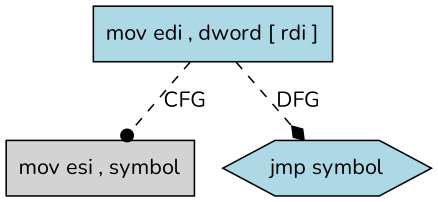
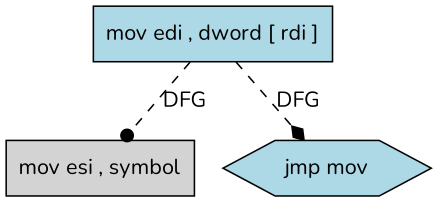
  digraph {
    fontname=Nunito
    node [fillcolor=lightblue fontname=Nunito shape=box style=filled]
    edge [fontname=Nunito style=dashed]
    n1 [label="mov edi , dword [ rdi ]"]
    n2 [fillcolor=lightgrey label="mov esi , symbol"]
-   n3 [label="jmp symbol" shape=hexagon]
-   n1 -> n2 [arrowhead=dot label=CFG]
+   n3 [label="jmp mov" shape=hexagon]
+   n1 -> n2 [arrowhead=dot label=DFG]
    n1 -> n3 [arrowhead=diamond label=DFG]
  }
